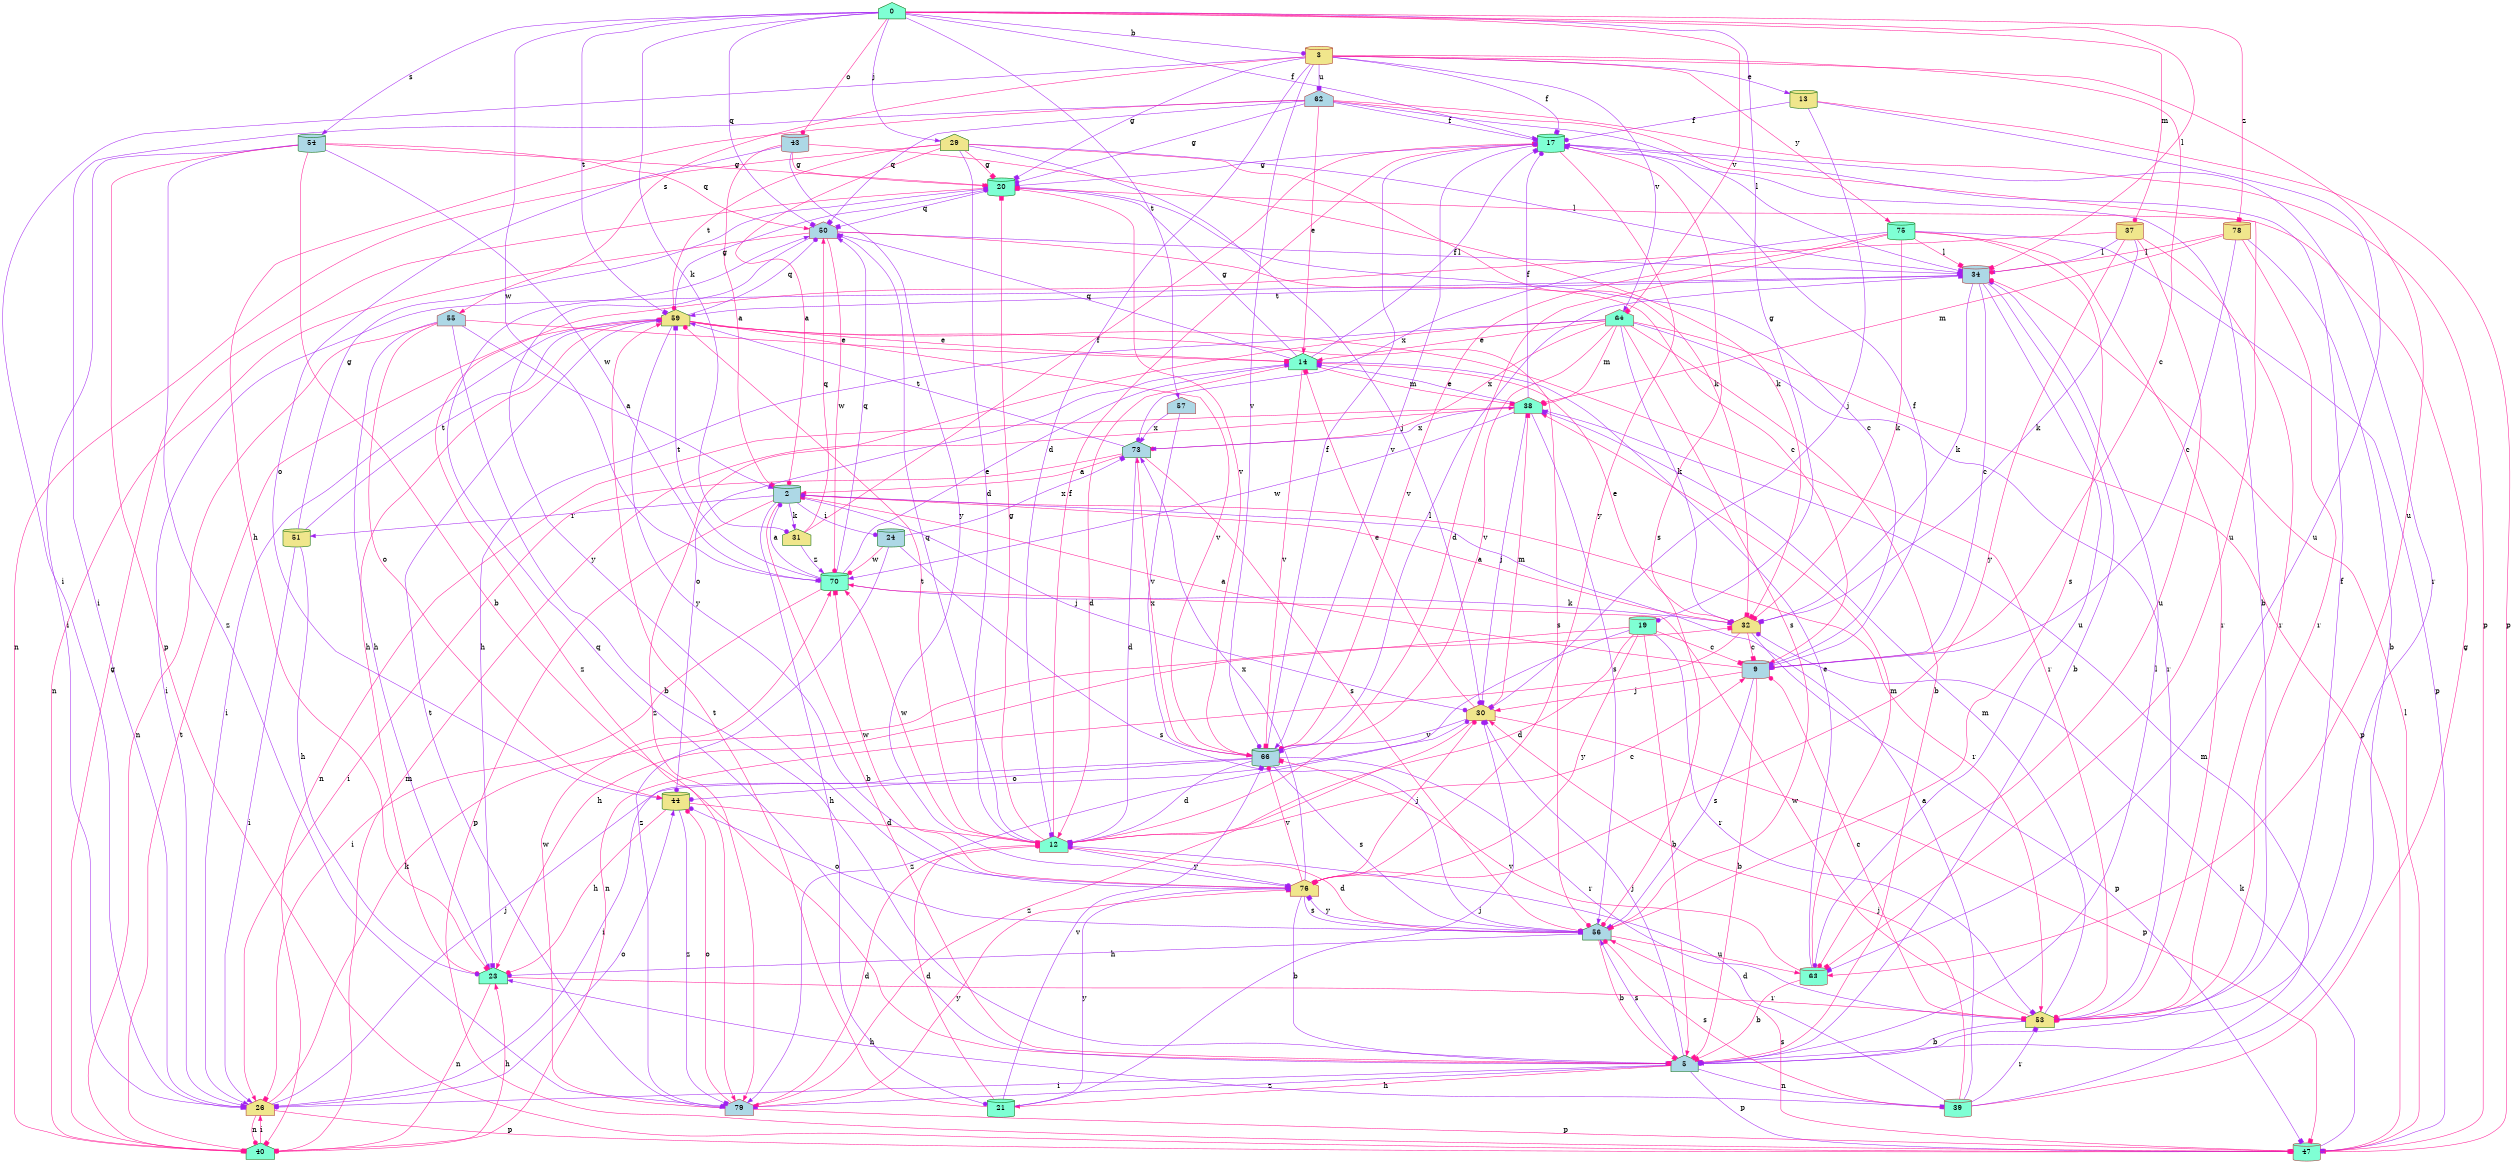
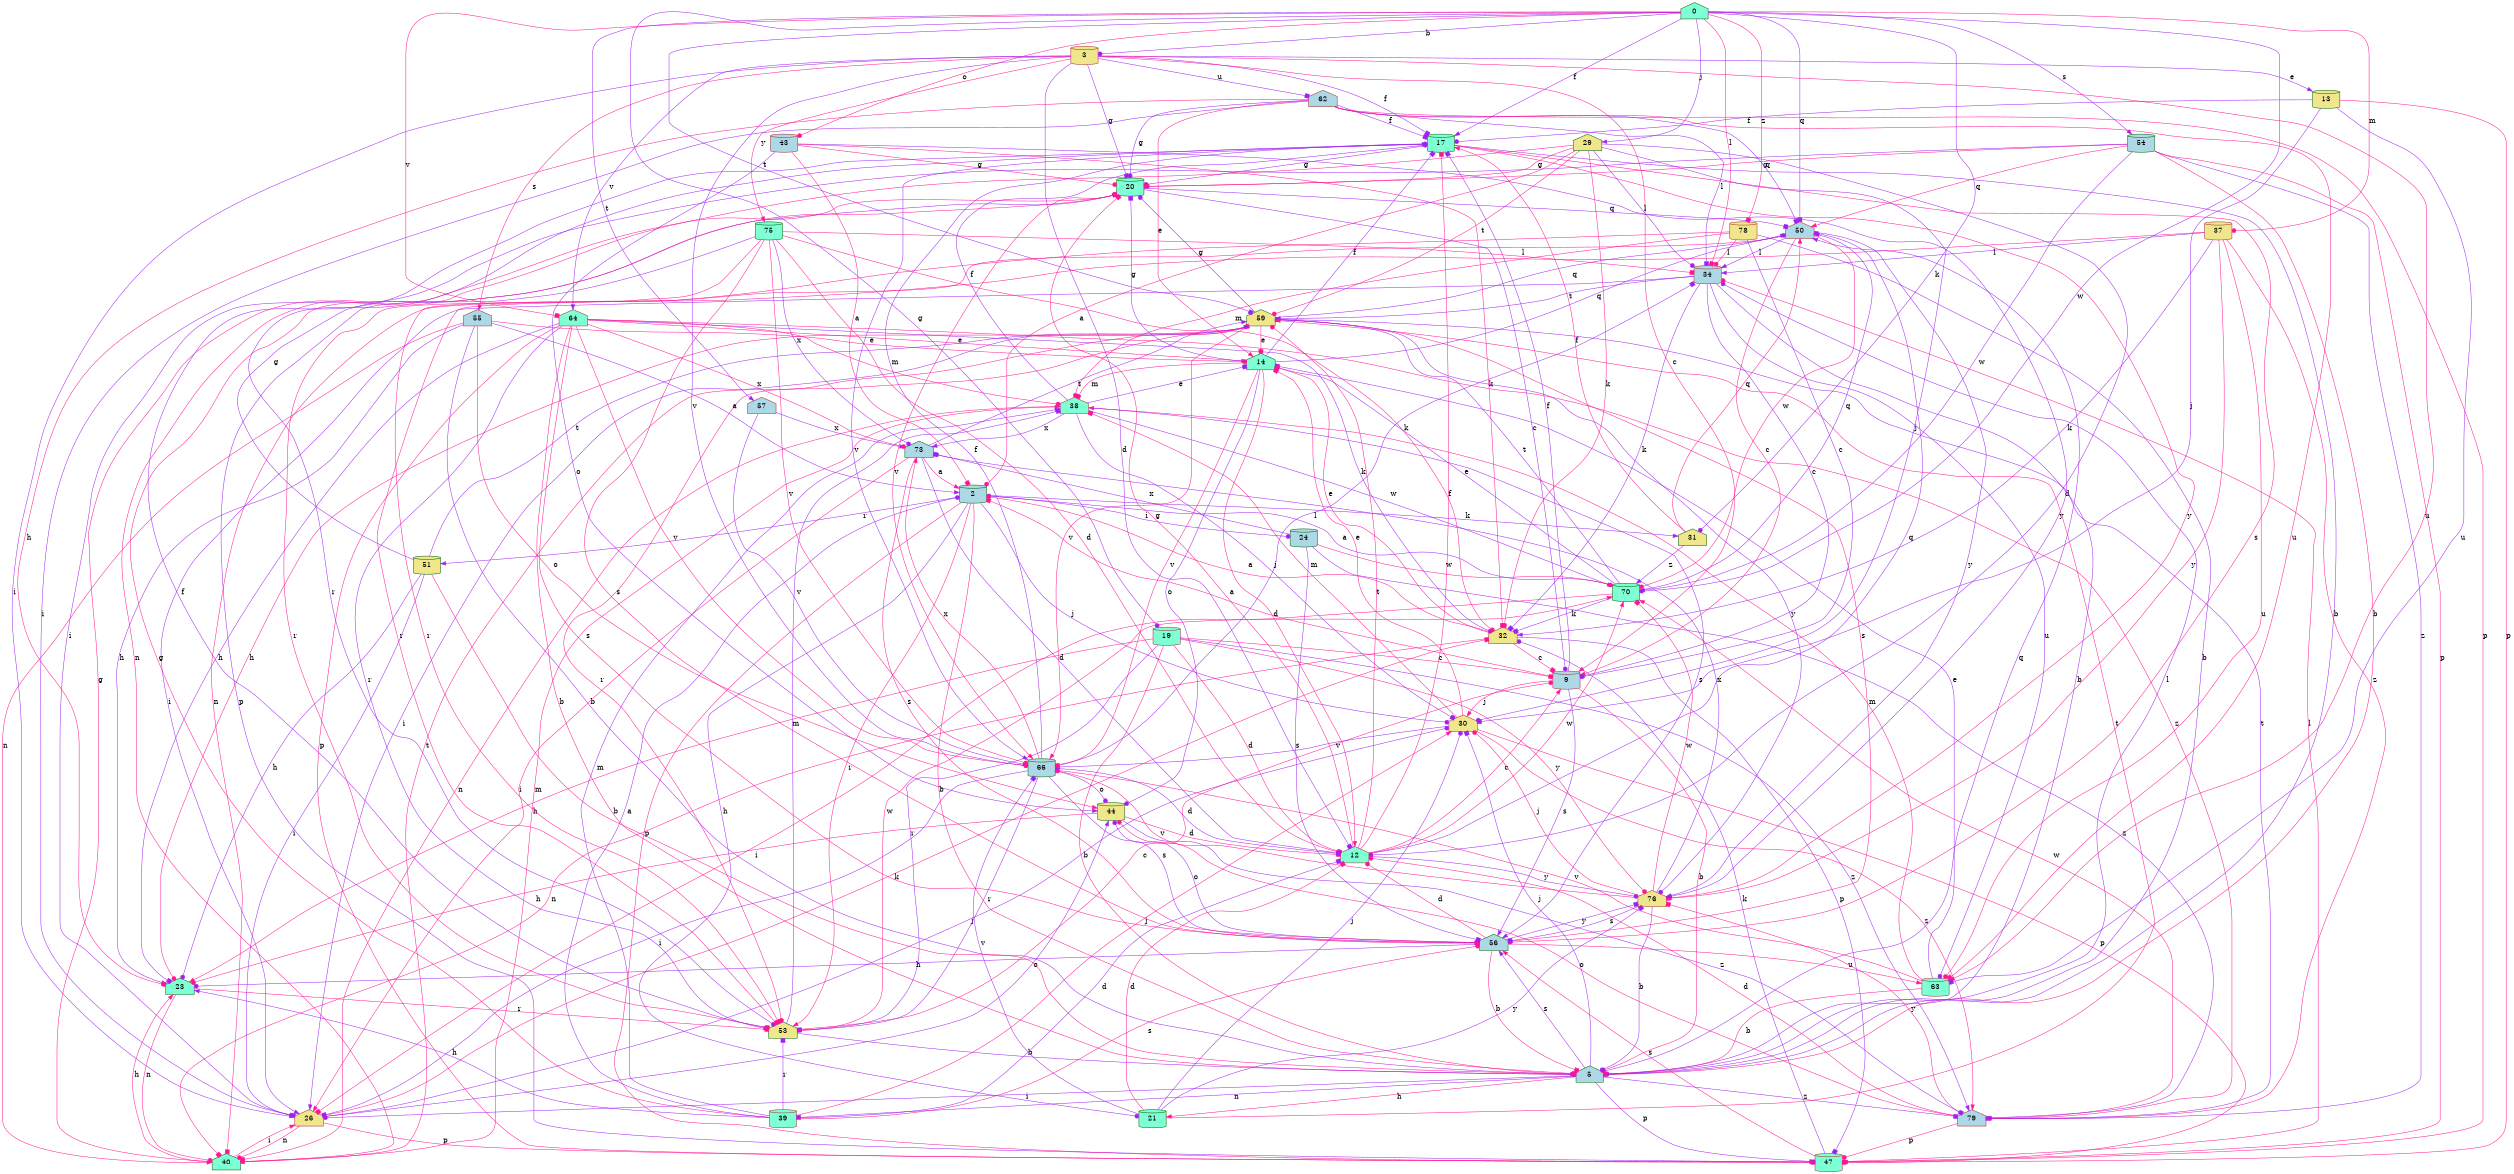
  strict digraph {
    node [color=darkgreen fillcolor=aquamarine shape=house style=filled]
    edge [arrowhead=box color=purple]
    3 [color=brown fillcolor=khaki shape=cylinder]
    0
    17 [shape=cylinder]
    19 [color=brown shape=cylinder]
    29 [fillcolor=khaki]
    31 [fillcolor=khaki]
    34 [color=brown fillcolor=lightblue shape=cylinder]
    37 [color=brown fillcolor=khaki shape=cylinder]
    43 [color=brown fillcolor=lightblue shape=cylinder]
    50 [color=brown fillcolor=lightblue]
    54 [fillcolor=lightblue shape=cylinder]
    57 [color=brown fillcolor=lightblue]
    59 [fillcolor=khaki]
    64 [color=brown]
    70 [shape=cylinder]
    78 [color=brown fillcolor=khaki shape=cylinder]
    9 [color=brown fillcolor=lightblue shape=cylinder]
    12 [color=brown]
    13 [fillcolor=khaki shape=cylinder]
    20 [shape=cylinder]
    26 [color=brown fillcolor=khaki]
    55 [color=brown fillcolor=lightblue]
    62 [color=brown fillcolor=lightblue]
    63 [color=brown shape=cylinder]
    66 [fillcolor=lightblue shape=cylinder]
    75 [shape=cylinder]
    5 [fillcolor=lightblue]
    53 [fillcolor=khaki]
    56 [fillcolor=lightblue]
    76 [color=brown fillcolor=khaki]
    79 [color=brown fillcolor=lightblue]
    23
    2 [fillcolor=lightblue shape=cylinder]
    30 [color=brown fillcolor=khaki]
    40
    32 [color=brown fillcolor=khaki]
    44 [fillcolor=khaki shape=cylinder]
    47 [color=brown shape=cylinder]
    73 [fillcolor=lightblue]
    14
    38 [color=brown]
    21 [shape=cylinder]
    24 [fillcolor=lightblue shape=cylinder]
    51 [fillcolor=khaki shape=cylinder]
    39 [color=brown shape=cylinder]
    3 -> 17 [label=f]
    3 -> 64 [arrowhead=normal label=v]
    3 -> 9 [arrowhead=normal color=deeppink label=c]
    3 -> 12 [label=d]
    3 -> 13 [arrowhead=normal label=e]
    3 -> 20 [label=g]
    3 -> 26 [arrowhead=normal label=i]
    3 -> 55 [arrowhead=normal color=deeppink label=s]
    3 -> 62 [label=u]
    3 -> 63 [arrowhead=normal color=deeppink label=u]
    3 -> 66 [arrowhead=dot label=v]
    3 -> 75 [arrowhead=normal color=deeppink label=y]
    0 -> 3 [arrowhead=dot label=b]
    0 -> 17 [arrowhead=normal label=f]
    0 -> 19 [arrowhead=dot label=g]
    0 -> 29 [arrowhead=normal label=j]
    0 -> 31 [arrowhead=dot label=k]
    0 -> 34 [color=deeppink label=l]
    0 -> 37 [arrowhead=dot color=deeppink label=m]
    0 -> 43 [arrowhead=dot color=deeppink label=o]
    0 -> 50 [label=q]
    0 -> 54 [arrowhead=normal label=s]
    0 -> 57 [arrowhead=normal label=t]
    0 -> 59 [label=t]
    0 -> 64 [color=deeppink label=v]
    0 -> 70 [arrowhead=dot label=w]
    0 -> 78 [color=deeppink label=z]
    17 -> 20 [arrowhead=dot label=g]
    17 -> 66 [arrowhead=normal label=v]
    17 -> 5 [arrowhead=normal label=b]
    17 -> 53 [arrowhead=dot label=r]
    17 -> 56 [arrowhead=dot color=deeppink label=s]
    17 -> 76 [arrowhead=normal color=deeppink label=y]
    19 -> 9 [color=deeppink label=c]
    19 -> 12 [arrowhead=dot color=deeppink label=d]
    19 -> 5 [arrowhead=normal color=deeppink label=b]
    19 -> 53 [label=r]
    19 -> 76 [arrowhead=dot color=deeppink label=y]
    19 -> 79 [arrowhead=normal label=z]
    19 -> 23 [arrowhead=normal color=deeppink label=h]
    29 -> 34 [arrowhead=dot label=l]
    29 -> 59 [arrowhead=dot color=deeppink label=t]
    29 -> 12 [arrowhead=dot label=d]
    29 -> 20 [color=deeppink label=g]
    29 -> 2 [arrowhead=dot color=deeppink label=a]
    29 -> 30 [arrowhead=dot label=j]
    29 -> 40 [color=deeppink label=n]
    29 -> 32 [color=deeppink label=k]
    31 -> 17 [arrowhead=normal color=deeppink label=f]
    31 -> 50 [arrowhead=normal color=deeppink label=q]
    31 -> 70 [arrowhead=normal label=z]
    34 -> 59 [arrowhead=normal label=t]
    34 -> 9 [label=c]
    34 -> 26 [arrowhead=normal label=i]
    34 -> 63 [arrowhead=dot label=u]
    34 -> 5 [arrowhead=normal label=b]
    34 -> 32 [label=k]
    37 -> 34 [arrowhead=normal label=l]
    37 -> 63 [arrowhead=dot color=deeppink label=u]
    37 -> 53 [arrowhead=dot color=deeppink label=r]
    37 -> 76 [color=deeppink label=y]
    37 -> 79 [arrowhead=normal color=deeppink label=z]
    37 -> 32 [arrowhead=normal label=k]
    43 -> 20 [arrowhead=dot color=deeppink label=g]
    43 -> 76 [arrowhead=normal label=y]
    43 -> 2 [color=deeppink label=a]
    43 -> 32 [color=deeppink label=k]
    43 -> 44 [arrowhead=normal label=o]
    50 -> 34 [arrowhead=normal label=l]
    50 -> 70 [arrowhead=dot color=deeppink label=w]
    50 -> 9 [arrowhead=normal color=deeppink label=c]
    50 -> 76 [arrowhead=normal label=y]
    50 -> 40 [color=deeppink label=n]
    54 -> 50 [arrowhead=normal color=deeppink label=q]
    54 -> 70 [arrowhead=normal label=w]
    54 -> 20 [arrowhead=normal color=deeppink label=g]
    54 -> 26 [arrowhead=normal label=i]
    54 -> 5 [color=deeppink label=b]
    54 -> 79 [label=z]
    54 -> 47 [arrowhead=dot color=deeppink label=p]
    57 -> 66 [arrowhead=normal label=v]
    57 -> 73 [arrowhead=normal label=x]
    59 -> 50 [arrowhead=dot label=q]
    59 -> 20 [arrowhead=dot label=g]
    59 -> 26 [arrowhead=normal label=i]
    59 -> 66 [arrowhead=normal color=deeppink label=v]
    59 -> 53 [arrowhead=dot color=deeppink label=r]
    59 -> 56 [arrowhead=dot color=deeppink label=s]
    59 -> 76 [arrowhead=dot label=y]
    59 -> 23 [arrowhead=dot color=deeppink label=h]
    59 -> 14 [color=deeppink label=e]
    64 -> 66 [arrowhead=dot color=deeppink label=v]
    64 -> 5 [color=deeppink label=b]
    64 -> 53 [arrowhead=normal label=r]
    64 -> 56 [color=deeppink label=s]
    64 -> 79 [arrowhead=normal color=deeppink label=z]
    64 -> 23 [label=h]
    64 -> 32 [arrowhead=dot label=k]
    64 -> 47 [arrowhead=dot color=deeppink label=p]
    64 -> 73 [arrowhead=dot color=deeppink label=x]
    64 -> 14 [arrowhead=normal color=deeppink label=e]
    64 -> 38 [arrowhead=dot color=deeppink label=m]
    70 -> 50 [arrowhead=normal label=q]
    70 -> 59 [label=t]
    70 -> 26 [color=deeppink label=i]
    70 -> 2 [arrowhead=dot label=a]
    70 -> 32 [label=k]
    70 -> 14 [label=e]
    78 -> 34 [arrowhead=dot color=deeppink label=l]
    78 -> 9 [arrowhead=dot label=c]
    78 -> 5 [label=b]
    78 -> 53 [color=deeppink label=r]
    78 -> 38 [arrowhead=dot color=deeppink label=m]
    9 -> 17 [label=f]
    9 -> 5 [color=deeppink label=b]
    9 -> 56 [arrowhead=normal label=s]
    9 -> 2 [color=deeppink label=a]
    9 -> 30 [arrowhead=normal color=deeppink label=j]
    12 -> 17 [color=deeppink label=f]
    12 -> 50 [label=q]
    12 -> 59 [arrowhead=dot color=deeppink label=t]
    12 -> 70 [arrowhead=normal color=deeppink label=w]
    12 -> 9 [arrowhead=normal color=deeppink label=c]
    12 -> 20 [color=deeppink label=g]
    12 -> 76 [arrowhead=dot label=y]
    13 -> 17 [arrowhead=dot label=f]
    13 -> 63 [label=u]
    13 -> 30 [label=j]
    13 -> 47 [arrowhead=normal color=deeppink label=p]
    20 -> 50 [label=q]
    20 -> 9 [arrowhead=dot label=c]
    20 -> 66 [arrowhead=normal color=deeppink label=v]
    26 -> 30 [arrowhead=dot label=j]
    26 -> 40 [arrowhead=dot color=deeppink label=n]
    26 -> 32 [color=deeppink label=k]
    26 -> 44 [arrowhead=normal label=o]
    26 -> 47 [color=deeppink label=p]
    55 -> 5 [arrowhead=normal label=b]
    55 -> 23 [arrowhead=normal label=h]
    55 -> 2 [arrowhead=normal label=a]
    55 -> 40 [arrowhead=normal color=deeppink label=n]
    55 -> 44 [arrowhead=normal color=deeppink label=o]
    55 -> 14 [arrowhead=dot color=deeppink label=e]
    62 -> 17 [label=f]
    62 -> 34 [label=l]
    62 -> 50 [label=q]
    62 -> 20 [arrowhead=dot label=g]
    62 -> 26 [label=i]
    62 -> 63 [color=deeppink label=u]
    62 -> 23 [color=deeppink label=h]
    62 -> 47 [arrowhead=normal color=deeppink label=p]
    62 -> 14 [arrowhead=normal color=deeppink label=e]
    63 -> 66 [color=deeppink label=v]
    63 -> 5 [color=deeppink label=b]
    63 -> 14 [label=e]
    63 -> 38 [arrowhead=normal color=deeppink label=m]
    66 -> 17 [arrowhead=dot label=f]
    66 -> 34 [label=l]
    66 -> 12 [label=d]
    66 -> 26 [label=i]
    66 -> 53 [label=r]
    66 -> 56 [label=s]
    66 -> 44 [arrowhead=dot label=o]
    66 -> 73 [arrowhead=normal color=deeppink label=x]
    75 -> 34 [color=deeppink label=l]
    75 -> 12 [color=deeppink label=d]
    75 -> 66 [arrowhead=dot color=deeppink label=v]
    75 -> 53 [color=deeppink label=r]
    75 -> 56 [arrowhead=normal color=deeppink label=s]
    75 -> 32 [arrowhead=dot color=deeppink label=k]
    75 -> 47 [label=p]
    75 -> 73 [arrowhead=dot label=x]
    5 -> 34 [arrowhead=dot label=l]
    5 -> 50 [arrowhead=normal label=q]
    5 -> 26 [arrowhead=dot label=i]
    5 -> 56 [arrowhead=normal label=s]
    5 -> 79 [label=z]
    5 -> 30 [label=j]
    5 -> 47 [arrowhead=normal label=p]
    5 -> 21 [arrowhead=normal color=deeppink label=h]
    5 -> 39 [label=n]
    53 -> 17 [arrowhead=normal label=f]
    53 -> 70 [arrowhead=normal color=deeppink label=w]
    53 -> 9 [arrowhead=dot color=deeppink label=c]
    53 -> 5 [arrowhead=dot label=b]
    53 -> 38 [label=m]
    56 -> 12 [arrowhead=dot color=deeppink label=d]
    56 -> 63 [arrowhead=normal color=deeppink label=u]
    56 -> 5 [color=deeppink label=b]
    56 -> 76 [label=y]
    56 -> 23 [arrowhead=dot label=h]
    56 -> 44 [arrowhead=dot label=o]
    76 -> 70 [color=deeppink label=w]
    76 -> 66 [arrowhead=dot color=deeppink label=v]
    76 -> 5 [arrowhead=dot label=b]
    76 -> 56 [label=s]
    76 -> 30 [arrowhead=dot color=deeppink label=j]
    76 -> 73 [arrowhead=normal label=x]
    79 -> 59 [arrowhead=dot label=t]
    79 -> 70 [arrowhead=normal color=deeppink label=w]
    79 -> 12 [arrowhead=dot color=deeppink label=d]
    79 -> 76 [color=deeppink label=y]
    79 -> 44 [arrowhead=dot color=deeppink label=o]
    79 -> 47 [arrowhead=dot color=deeppink label=p]
    23 -> 53 [color=deeppink label=r]
    23 -> 40 [arrowhead=dot color=deeppink label=n]
    2 -> 31 [arrowhead=normal label=k]
    2 -> 5 [color=deeppink label=b]
    2 -> 53 [arrowhead=normal color=deeppink label=r]
    2 -> 30 [arrowhead=dot label=j]
    2 -> 47 [arrowhead=normal color=deeppink label=p]
    2 -> 21 [arrowhead=dot label=h]
    2 -> 24 [arrowhead=dot label=i]
    2 -> 51 [arrowhead=normal label=r]
    30 -> 66 [label=v]
    30 -> 79 [arrowhead=normal color=deeppink label=z]
    30 -> 47 [color=deeppink label=p]
    30 -> 14 [color=deeppink label=e]
    30 -> 38 [color=deeppink label=m]
    40 -> 59 [color=deeppink label=t]
    40 -> 20 [arrowhead=dot color=deeppink label=g]
    40 -> 26 [arrowhead=normal color=deeppink label=i]
    40 -> 23 [arrowhead=normal color=deeppink label=h]
    40 -> 38 [arrowhead=normal color=deeppink label=m]
    32 -> 9 [color=deeppink label=c]
    32 -> 2 [arrowhead=dot color=deeppink label=a]
    32 -> 40 [color=deeppink label=n]
    32 -> 47 [label=p]
    32 -> 14 [color=deeppink label=e]
    44 -> 12 [color=deeppink label=d]
    44 -> 79 [label=z]
    44 -> 23 [arrowhead=dot color=deeppink label=h]
    47 -> 34 [arrowhead=dot color=deeppink label=l]
    47 -> 56 [arrowhead=normal color=deeppink label=s]
    47 -> 32 [arrowhead=dot label=k]
    73 -> 59 [arrowhead=normal label=t]
    73 -> 12 [label=d]
    73 -> 26 [arrowhead=normal color=deeppink label=i]
    73 -> 56 [arrowhead=dot color=deeppink label=s]
    73 -> 2 [arrowhead=normal color=deeppink label=a]
    14 -> 17 [label=f]
    14 -> 50 [arrowhead=normal label=q]
    14 -> 12 [arrowhead=normal color=deeppink label=d]
    14 -> 20 [label=g]
    14 -> 66 [color=deeppink label=v]
    14 -> 44 [arrowhead=dot label=o]
    14 -> 38 [color=deeppink label=m]
    38 -> 17 [arrowhead=dot label=f]
    38 -> 70 [arrowhead=normal label=w]
    38 -> 56 [arrowhead=normal label=s]
    38 -> 30 [label=j]
    38 -> 40 [color=deeppink label=n]
    38 -> 73 [arrowhead=normal label=x]
    38 -> 14 [label=e]
    21 -> 59 [arrowhead=normal color=deeppink label=t]
    21 -> 12 [color=deeppink label=d]
    21 -> 66 [label=v]
    21 -> 76 [label=y]
    21 -> 30 [arrowhead=dot label=j]
    24 -> 70 [arrowhead=dot color=deeppink label=w]
    24 -> 56 [label=s]
    24 -> 79 [arrowhead=normal label=z]
    24 -> 73 [label=x]
    51 -> 59 [arrowhead=normal label=t]
    51 -> 20 [label=g]
    51 -> 26 [arrowhead=normal label=i]
+   51 -> 5 [arrowhead=dot color=deeppink label=b]
    51 -> 23 [arrowhead=dot label=h]
    39 -> 12 [label=d]
    39 -> 20 [color=deeppink label=g]
    39 -> 53 [label=r]
    39 -> 56 [arrowhead=dot color=deeppink label=s]
    39 -> 23 [arrowhead=normal label=h]
    39 -> 2 [arrowhead=dot label=a]
    39 -> 30 [arrowhead=normal color=deeppink label=j]
    39 -> 38 [arrowhead=normal label=m]
  }
